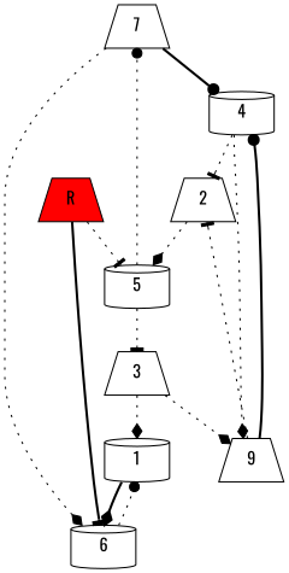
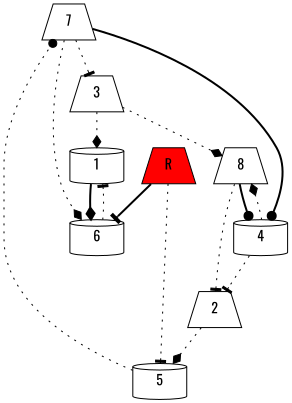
  digraph {
    fontname=Oswald
    node [fontname=Oswald shape=trapezium]
    edge [arrowhead=diamond fontname=Oswald style=dotted]
    1 [shape=cylinder]
    6 [shape=cylinder]
    5 [shape=cylinder]
    2
    3
    7
-   8 [label=9]
+   8
    4 [shape=cylinder]
    R [fillcolor="#ff0000" style=filled]
    1 -> 6 [style=bold]
-   6 -> 1 [arrowhead=dot]
-   5 -> 3 [arrowhead=tee]
+   6 -> 1 [arrowhead=tee]
+   7 -> 3 [arrowhead=tee]
    5 -> 7 [arrowhead=dot]
    2 -> 5
    3 -> 1
    3 -> 8
    7 -> 6
    7 -> 4 [arrowhead=dot style=bold]
    8 -> 2 [arrowhead=tee]
    8 -> 4 [arrowhead=dot style=bold]
    4 -> 2 [arrowhead=tee]
    4 -> 8
    R -> 6 [arrowhead=tee style=bold]
    R -> 5 [arrowhead=tee]
  }
